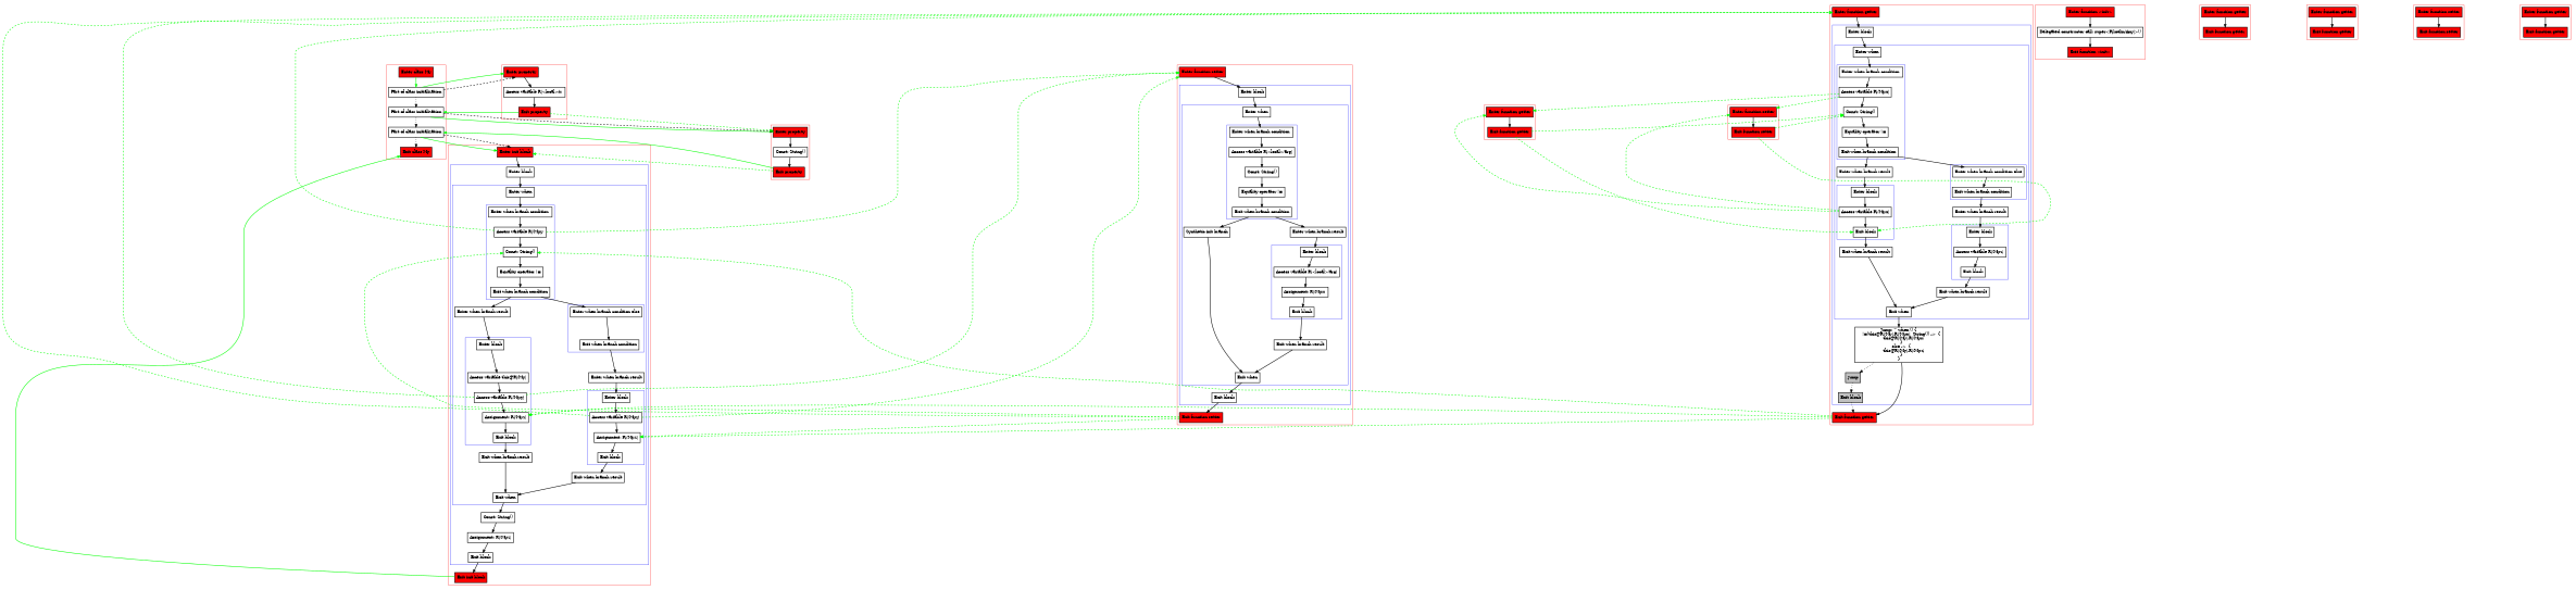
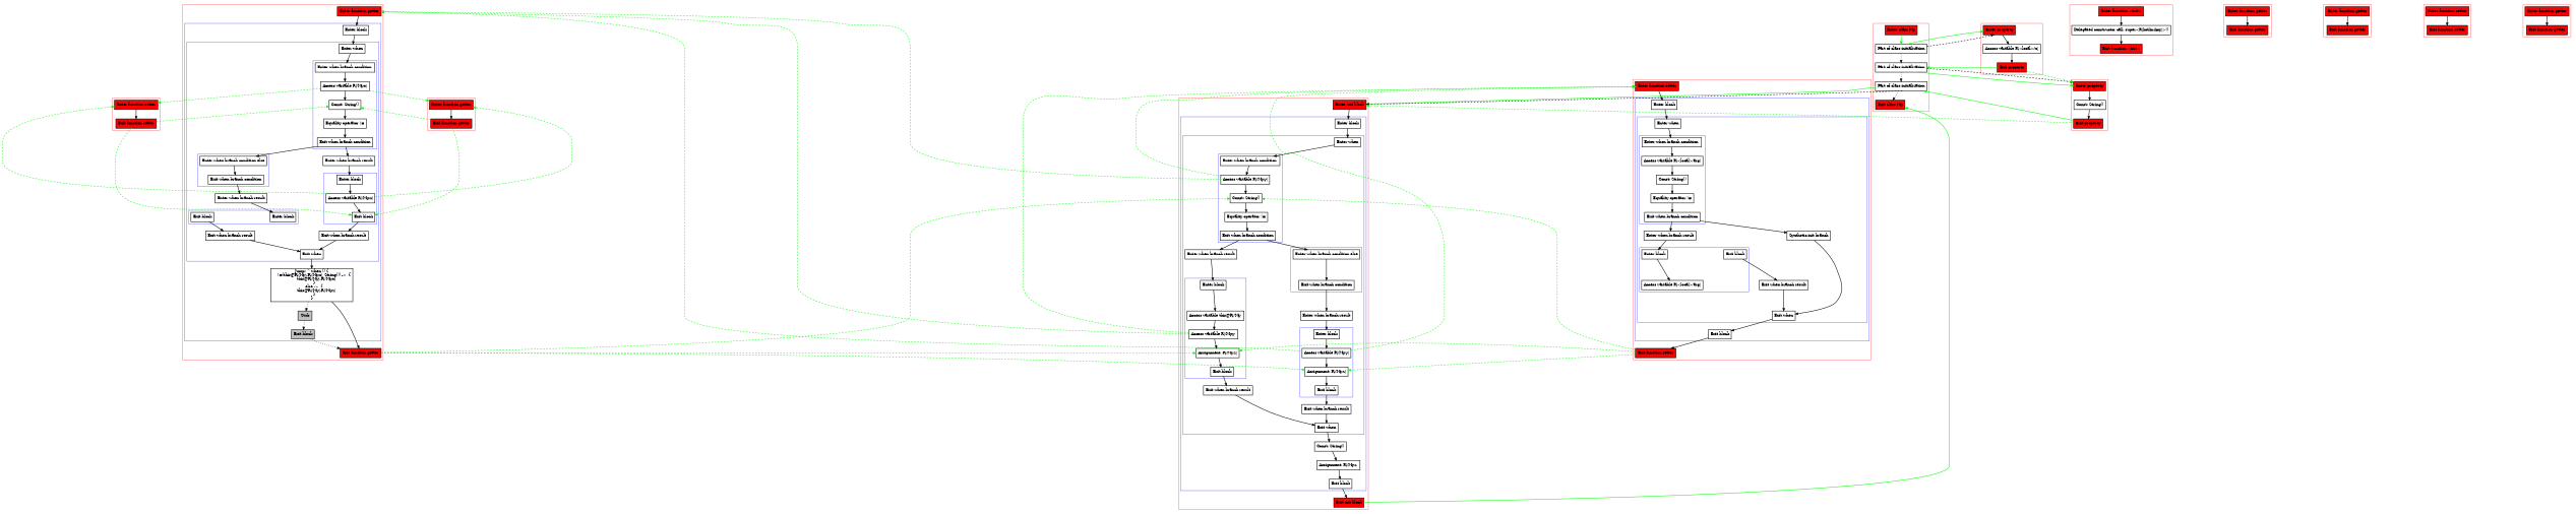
  digraph {
    nodesep=3
    node [penwidth=2 shape=box]
    edge [penwidth=2]
    n1 [fillcolor=red label="Enter class My" style=filled]
    n2 [label="Part of class initialization"]
    n3 [label="Part of class initialization"]
    n4 [label="Part of class initialization"]
    n5 [fillcolor=red label="Exit class My" style=filled]
    n6 [fillcolor=red label="Enter function <init>" style=filled]
    n7 [label="Delegated constructor call: super<R|kotlin/Any|>()"]
    n8 [fillcolor=red label="Exit function <init>" style=filled]
    n9 [fillcolor=red label="Enter function getter" style=filled]
    n10 [fillcolor=red label="Exit function getter" style=filled]
    n11 [fillcolor=red label="Enter function setter" style=filled]
    n12 [fillcolor=red label="Exit function setter" style=filled]
    n13 [fillcolor=red label="Enter property" style=filled]
    n14 [label="Access variable R|<local>/x|"]
    n15 [fillcolor=red label="Exit property" style=filled]
    n16 [label="Const: String()"]
    n17 [label="Enter when branch condition "]
    n18 [label="Access variable R|/My.x|"]
    n19 [label="Equality operator !="]
    n20 [label="Exit when branch condition"]
    n21 [label="Enter when branch condition else"]
    n22 [label="Exit when branch condition"]
    n23 [label="Enter block"]
-   n24 [label="Access variable R|/My.z|"]
    n25 [label="Exit block"]
    n26 [label="Exit block"]
    n27 [label="Enter block"]
    n28 [label="Access variable R|/My.x|"]
    n29 [label="Enter when"]
    n30 [label="Enter when branch result"]
    n31 [label="Exit when branch result"]
    n32 [label="Enter when branch result"]
    n33 [label="Exit when branch result"]
    n34 [label="Exit when"]
    n35 [label="Enter block"]
    n36 [label="Jump: ^ when () {\n    !=(this@R|/My|.R|/My.x|, String()) ->  {\n        this@R|/My|.R|/My.x|\n    }\n    else ->  {\n        this@R|/My|.R|/My.z|\n    }\n}\n"]
-   n37 [fillcolor=gray label=Jump style=filled]
+   n37 [fillcolor=gray label=Stub style=filled]
    n38 [fillcolor=gray label="Exit block" style=filled]
    n39 [fillcolor=red label="Enter function getter" style=filled]
    n40 [fillcolor=red label="Exit function getter" style=filled]
    n41 [label="Enter block"]
    n42 [label="Access variable R|<local>/arg|"]
-   n43 [label="Assignment: R|/My.x|"]
    n44 [label="Exit block"]
    n45 [label="Enter when branch condition "]
    n46 [label="Access variable R|<local>/arg|"]
    n47 [label="Const: String()"]
    n48 [label="Equality operator !="]
    n49 [label="Exit when branch condition"]
    n50 [label="Enter when"]
    n51 [label="Synthetic init branch"]
    n52 [label="Enter when branch result"]
    n53 [label="Exit when branch result"]
    n54 [label="Exit when"]
    n55 [label="Enter block"]
    n56 [label="Exit block"]
    n57 [fillcolor=red label="Enter function setter" style=filled]
    n58 [fillcolor=red label="Exit function setter" style=filled]
    n59 [label="Const: String()"]
    n60 [label="Enter when branch condition "]
    n61 [label="Access variable R|/My.y|"]
    n62 [label="Equality operator !="]
    n63 [label="Exit when branch condition"]
    n64 [label="Enter when branch condition else"]
    n65 [label="Exit when branch condition"]
    n66 [label="Assignment: R|/My.z|"]
    n67 [label="Enter block"]
    n68 [label="Access variable R|/My.y|"]
    n69 [label="Exit block"]
    n70 [label="Assignment: R|/My.z|"]
    n71 [label="Enter block"]
    n72 [label="Access variable this@R|/My|"]
    n73 [label="Access variable R|/My.y|"]
    n74 [label="Exit block"]
    n75 [label="Enter when"]
    n76 [label="Enter when branch result"]
    n77 [label="Exit when branch result"]
    n78 [label="Enter when branch result"]
    n79 [label="Exit when branch result"]
    n80 [label="Exit when"]
    n81 [label="Enter block"]
    n82 [label="Const: String()"]
    n83 [label="Assignment: R|/My.z|"]
    n84 [label="Exit block"]
    n85 [fillcolor=red label="Enter init block" style=filled]
    n86 [fillcolor=red label="Exit init block" style=filled]
    n87 [fillcolor=red label="Enter function getter" style=filled]
    n88 [fillcolor=red label="Exit function getter" style=filled]
    n89 [fillcolor=red label="Enter function getter" style=filled]
    n90 [fillcolor=red label="Exit function getter" style=filled]
    n91 [fillcolor=red label="Enter function setter" style=filled]
    n92 [fillcolor=red label="Exit function setter" style=filled]
    n93 [fillcolor=red label="Enter property" style=filled]
    n94 [label="Const: String()"]
    n95 [fillcolor=red label="Exit property" style=filled]
    n96 [fillcolor=red label="Enter function getter" style=filled]
    n97 [fillcolor=red label="Exit function getter" style=filled]
    subgraph cluster_1 {
      color=red
      n1
      n2
      n3
      n4
      n5
    }
    subgraph cluster_2 {
      color=red
      n6
      n7
      n8
    }
    subgraph cluster_3 {
      color=red
      n9
      n10
    }
    subgraph cluster_4 {
      color=red
      n11
      n12
    }
    subgraph cluster_5 {
      color=red
      n13
      n14
      n15
    }
    subgraph cluster_6 {
      color=red
      n39
      n40
      subgraph cluster_7 {
        color=blue
        n35
        n36
        n37
        n38
        subgraph cluster_8 {
          color=blue
          n29
          n30
          n31
          n32
          n33
          n34
          subgraph cluster_9 {
            color=blue
            n16
            n17
            n18
            n19
            n20
          }
          subgraph cluster_10 {
            color=blue
            n21
            n22
          }
          subgraph cluster_11 {
            color=blue
            n23
-           n24
            n25
          }
          subgraph cluster_12 {
            color=blue
            n26
            n27
            n28
          }
        }
      }
    }
    subgraph cluster_13 {
      color=red
      n57
      n58
      subgraph cluster_14 {
        color=blue
        n55
        n56
        subgraph cluster_15 {
          color=blue
          n50
          n51
          n52
          n53
          n54
          subgraph cluster_16 {
            color=blue
            n41
            n42
-           n43
            n44
          }
          subgraph cluster_17 {
            color=blue
            n45
            n46
            n47
            n48
            n49
          }
        }
      }
    }
    subgraph cluster_18 {
      color=red
      n85
      n86
      subgraph cluster_19 {
        color=blue
        n81
        n82
        n83
        n84
        subgraph cluster_20 {
          color=blue
          n75
          n76
          n77
          n78
          n79
          n80
          subgraph cluster_21 {
            color=blue
            n59
            n60
            n61
            n62
            n63
          }
          subgraph cluster_22 {
            color=blue
            n64
            n65
          }
          subgraph cluster_23 {
            color=blue
            n66
            n67
            n68
            n69
          }
          subgraph cluster_24 {
            color=blue
            n70
            n71
            n72
            n73
            n74
          }
        }
      }
    }
    subgraph cluster_25 {
      color=red
      n87
      n88
    }
    subgraph cluster_26 {
      color=red
      n89
      n90
    }
    subgraph cluster_27 {
      color=red
      n91
      n92
    }
    subgraph cluster_28 {
      color=red
      n93
      n94
      n95
    }
    subgraph cluster_29 {
      color=red
      n96
      n97
    }
    n1 -> n2 [color=green]
    n2 -> n3 [style=dotted]
    n2 -> n13 [color=green]
    n2 -> n13 [style=dashed]
    n3 -> n4 [style=dotted]
    n3 -> n93 [color=green]
    n3 -> n93 [style=dashed]
    n4 -> n5 [style=dotted]
    n4 -> n85 [color=green]
    n4 -> n85 [style=dashed]
    n6 -> n7
    n7 -> n8
    n9 -> n10
    n10 -> n16 [color=green style=dashed]
    n10 -> n26 [color=green style=dashed]
    n11 -> n12
    n12 -> n16 [color=green style=dashed]
    n12 -> n26 [color=green style=dashed]
    n13 -> n14
    n14 -> n15
    n15 -> n3 [color=green]
    n15 -> n93 [color=green style=dashed]
    n16 -> n19
    n17 -> n18
    n18 -> n9 [color=green style=dashed]
    n18 -> n11 [color=green style=dashed]
    n18 -> n16
    n19 -> n20
    n20 -> n21
    n20 -> n32
    n21 -> n22
    n22 -> n30
-   n23 -> n24
-   n24 -> n25
    n25 -> n31
    n26 -> n33
    n27 -> n28
    n28 -> n9 [color=green style=dashed]
    n28 -> n11 [color=green style=dashed]
    n28 -> n26
    n29 -> n17
    n30 -> n23
    n31 -> n34
    n32 -> n27
    n33 -> n34
    n34 -> n36
    n35 -> n29
    n36 -> n37 [style=dotted]
    n36 -> n40
    n37 -> n38 [style=dotted]
    n38 -> n40 [style=dotted]
    n39 -> n35
    n40 -> n59 [color=green style=dashed]
    n40 -> n66 [color=green style=dashed]
    n40 -> n70 [color=green style=dashed]
    n41 -> n42
-   n42 -> n43
-   n43 -> n44
    n44 -> n53
    n45 -> n46
    n46 -> n47
    n47 -> n48
    n48 -> n49
    n49 -> n51
    n49 -> n52
    n50 -> n45
    n51 -> n54
    n52 -> n41
    n53 -> n54
    n54 -> n56
    n55 -> n50
    n56 -> n58
    n57 -> n55
    n58 -> n59 [color=green style=dashed]
    n58 -> n66 [color=green style=dashed]
    n58 -> n70 [color=green style=dashed]
    n59 -> n62
    n60 -> n61
    n61 -> n39 [color=green style=dashed]
    n61 -> n57 [color=green style=dashed]
    n61 -> n59
    n62 -> n63
    n63 -> n64
    n63 -> n78
    n64 -> n65
    n65 -> n76
    n66 -> n69
    n67 -> n68
    n68 -> n39 [color=green style=dashed]
    n68 -> n57 [color=green style=dashed]
    n68 -> n66
    n69 -> n77
    n70 -> n74
    n71 -> n72
    n72 -> n73
    n73 -> n39 [color=green style=dashed]
    n73 -> n57 [color=green style=dashed]
    n73 -> n70
    n74 -> n79
    n75 -> n60
    n76 -> n67
    n77 -> n80
    n78 -> n71
    n79 -> n80
    n80 -> n82
    n81 -> n75
    n82 -> n83
    n83 -> n84
    n84 -> n86
    n85 -> n81
    n86 -> n5 [color=green]
    n87 -> n88
    n89 -> n90
    n91 -> n92
    n93 -> n94
    n94 -> n95
    n95 -> n4 [color=green]
    n95 -> n85 [color=green style=dashed]
    n96 -> n97
  }
